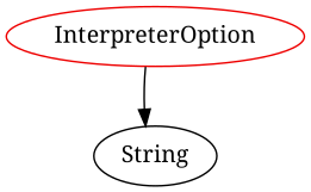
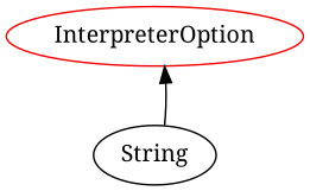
  digraph {
    fontname="Noto Serif"
    node [fontname="Noto Serif"]
    n1 [color=red2 label=InterpreterOption shape=oval]
    String
-   n1 -> String [fontname="Noto Serif"]
+   String -> n1 [fontname="Noto Serif"]
  }
